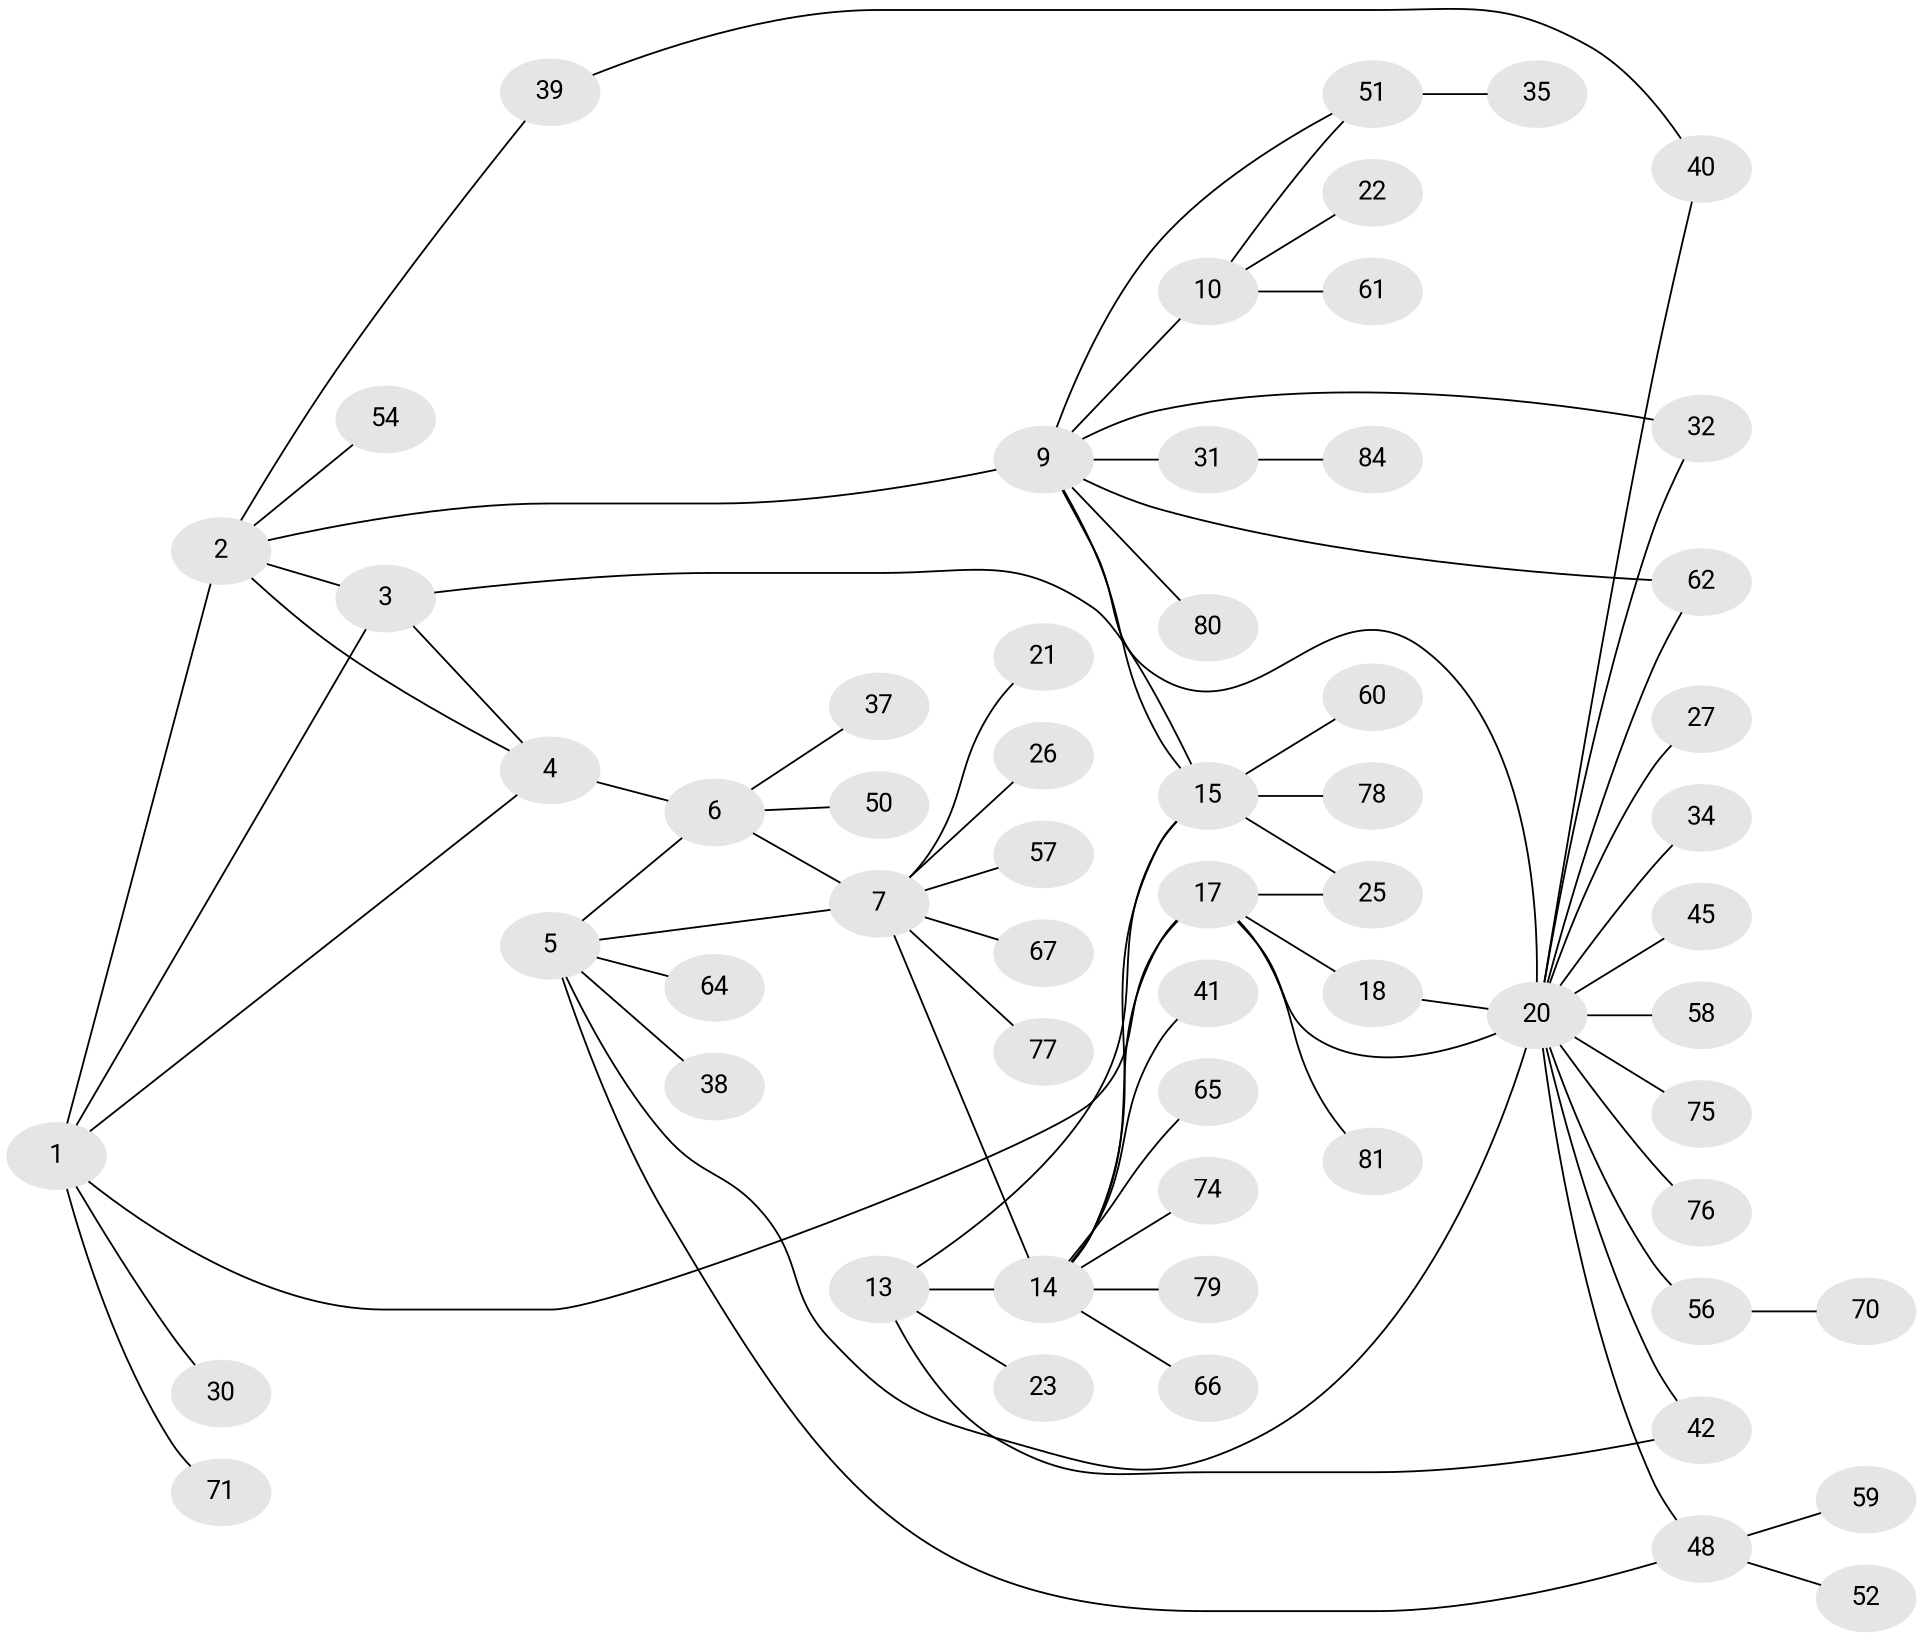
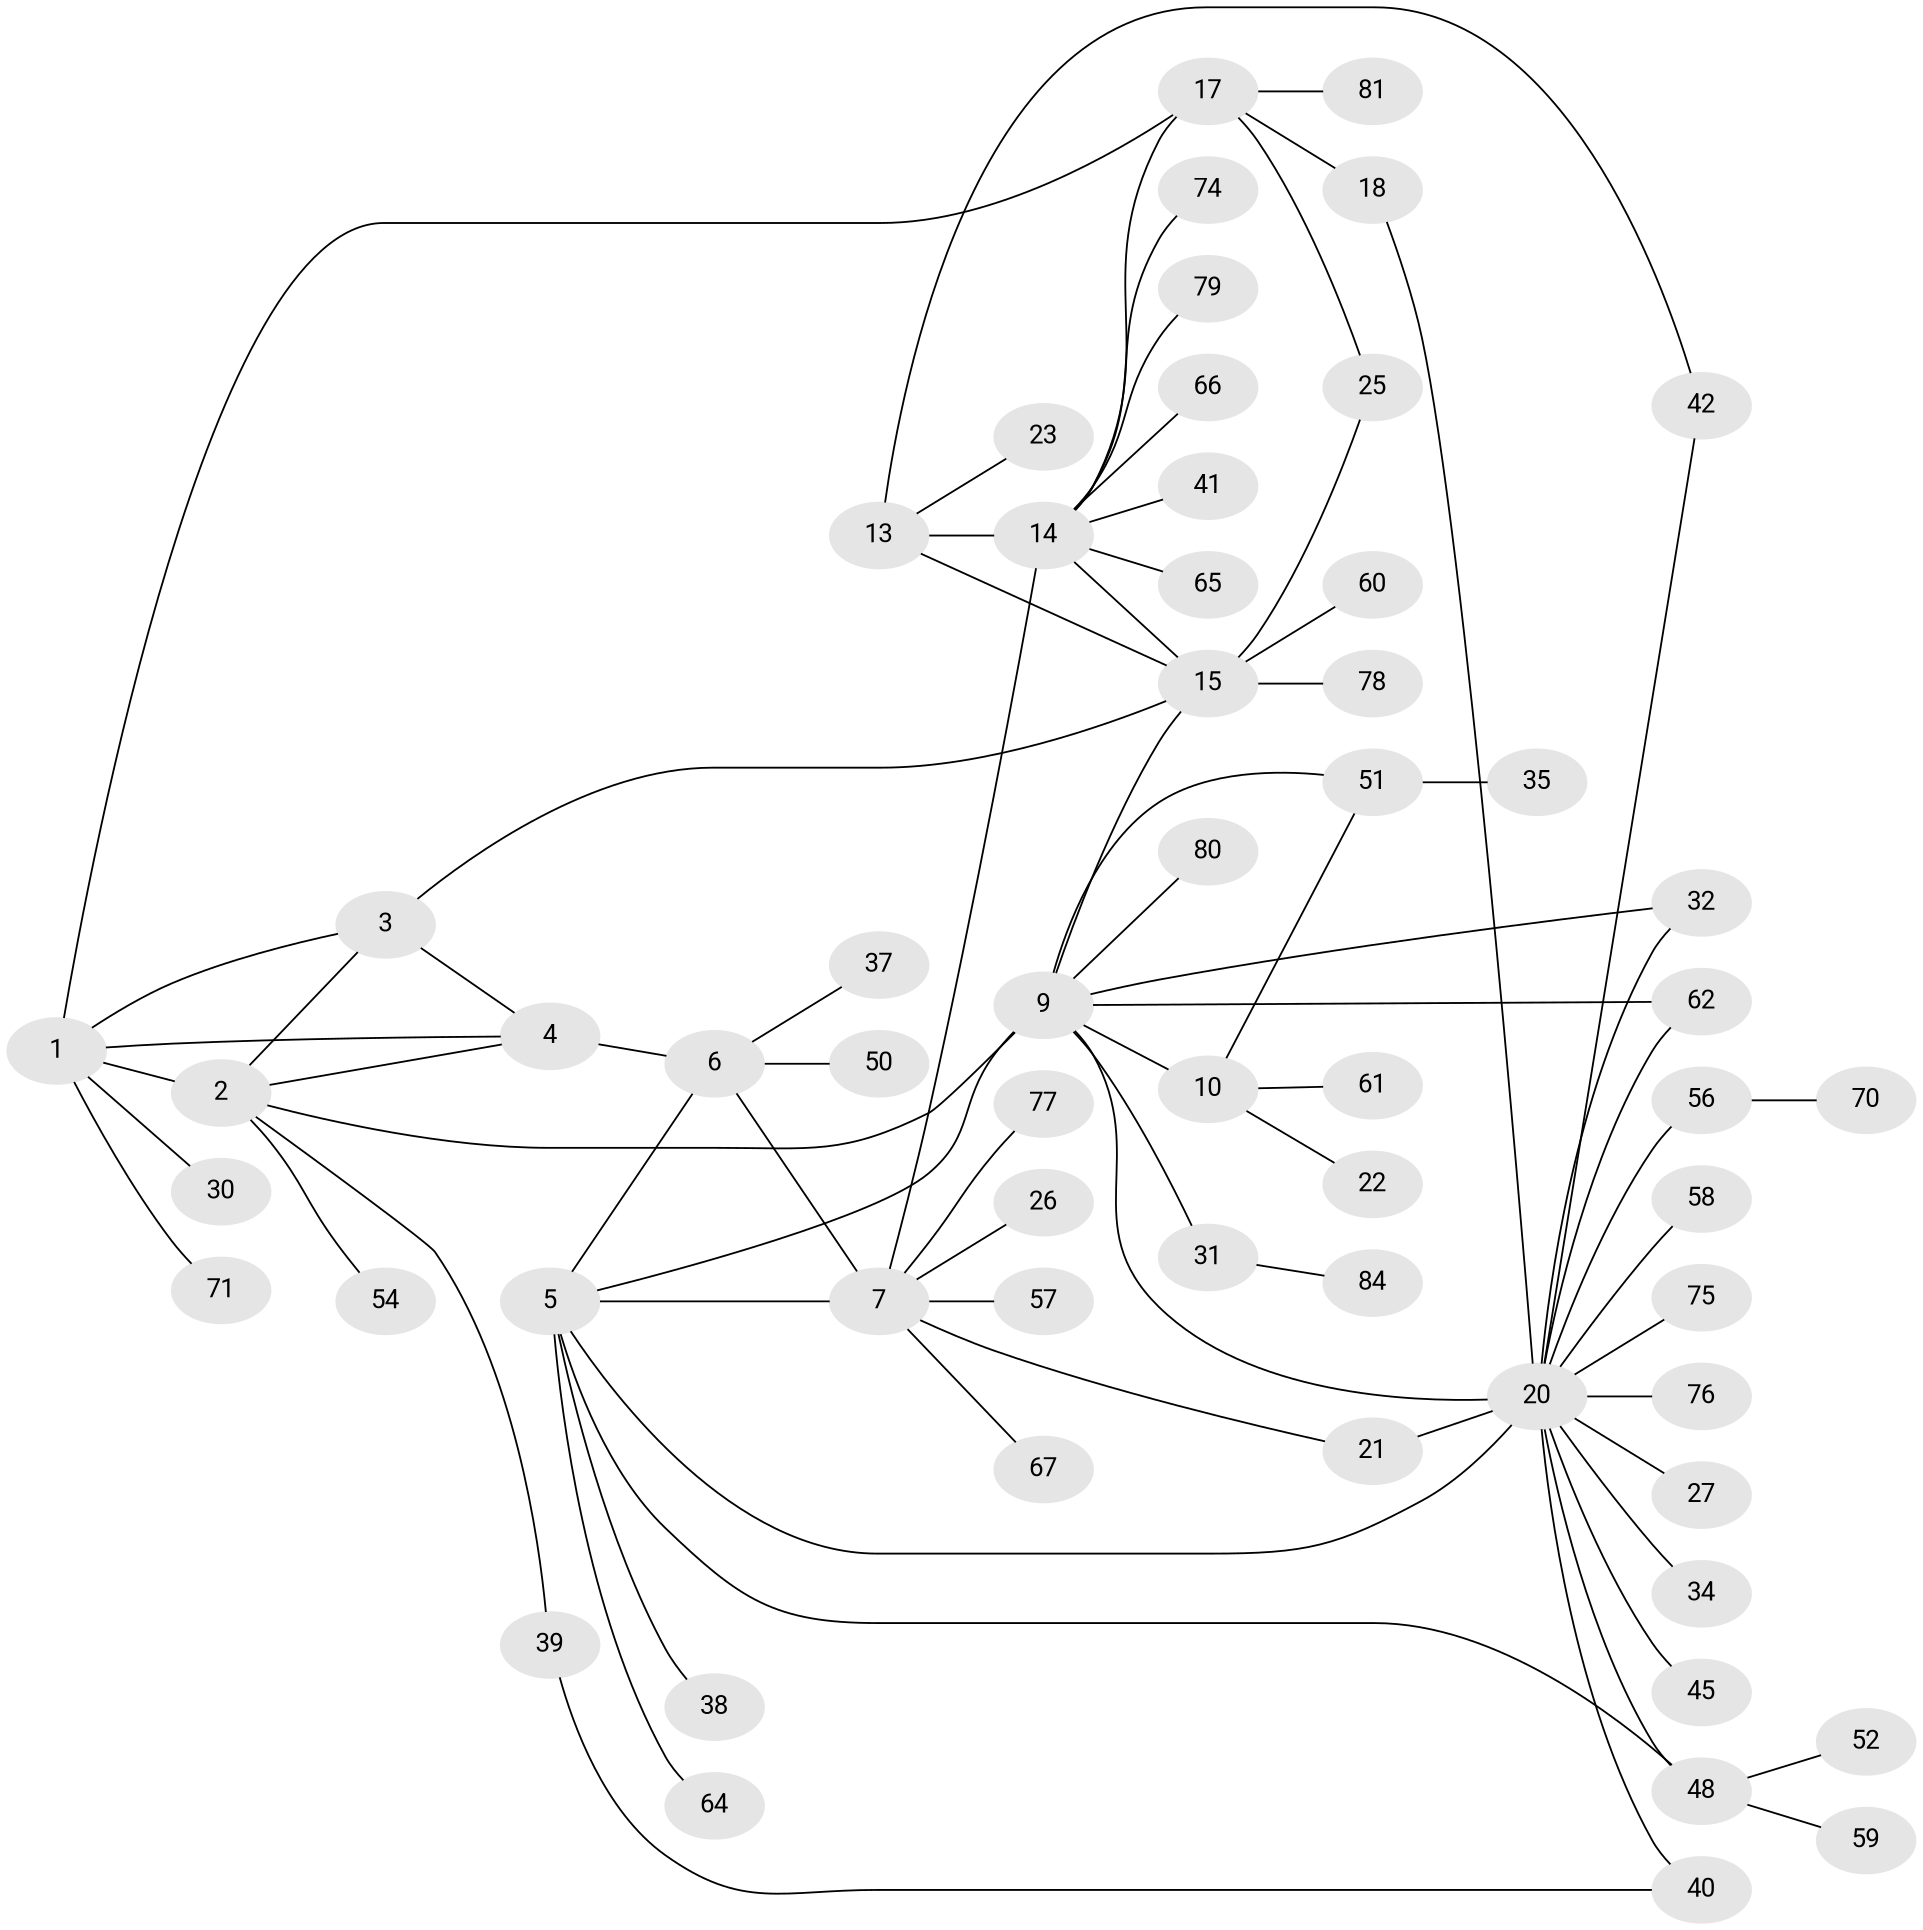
  graph {
    fontname=Roboto
    rankdir=LR
    node [color=gray90 fontname=Roboto style=filled]
    edge [fontname=Roboto]
    1 [super="+47"]
    2 [super="+49"]
    3 [super="+63"]
    4 [super="+68"]
    17 [super="+19"]
    30
    71
    9 [super="+12"]
    39 [super="+73"]
    54
    15 [super="+16"]
    6 [super="+44"]
    20 [super="+24"]
    25 [super="+28"]
    18 [super="+53"]
    81
    10 [super="+29"]
    n18 [label=51 super="+33"]
    31 [super="+82"]
    32
    62
    80
    40
    60
    78
    7 [super="+46"]
    37
    50
    5 [super="+8"]
    38
    48 [super="+66"]
    64
    14 [super="+51"]
    21
    26
    57
    67
    77
    42
    27
    34 [super="+69"]
    45 [super="+55"]
    56 [super="+83"]
    58
    75
    76
    52
    59
    n49 [label=66]
    41
    65
    74
    79
    22
    61
    35
    84
    13 [super="+43"]
    23
    70
    1 -- 2
    1 -- 3
    1 -- 4
    1 -- 17
    1 -- 30
    1 -- 71
    2 -- 3
    2 -- 4
    2 -- 9
    2 -- 39
    2 -- 54
    3 -- 4
    3 -- 15
    4 -- 6
-   17 -- 20 [weight=2]
+   21 -- 20 [weight=2]
    17 -- 25
    17 -- 18 [weight=2]
    17 -- 81
    9 -- 15
    9 -- 20
    9 -- 10 [weight=2]
    9 -- n18 [weight=2]
    9 -- 31
    9 -- 32
    9 -- 62
    9 -- 80
    39 -- 40
    15 -- 25
    15 -- 60
    15 -- 78
    6 -- 7
    6 -- 37
    6 -- 50
    20 -- 32
    20 -- 62
    20 -- 40
    20 -- 48
    20 -- 42
    20 -- 27
    20 -- 34
    20 -- 45
    20 -- 56
    20 -- 58
    20 -- 75
    20 -- 76
    18 -- 20
    10 -- n18
    10 -- 22
    10 -- 61
    n18 -- 35
    31 -- 84
    7 -- 14
    7 -- 21
    7 -- 26
    7 -- 57
    7 -- 67
    7 -- 77
+   5 -- 9
    5 -- 6 [weight=2]
    5 -- 20
    5 -- 7 [weight=2]
    5 -- 38
    5 -- 48
    5 -- 64
    48 -- 52
    48 -- 59
    14 -- 17
    14 -- 15 [weight=2]
    14 -- n49
    14 -- 41
    14 -- 65
    14 -- 74
    14 -- 79
    56 -- 70
    13 -- 15 [weight=2]
    13 -- 14
    13 -- 42
    13 -- 23
  }
